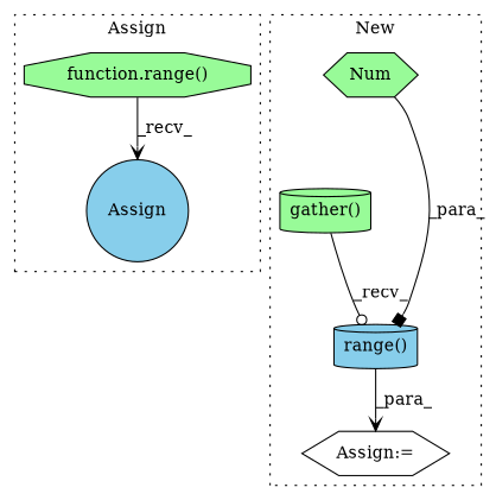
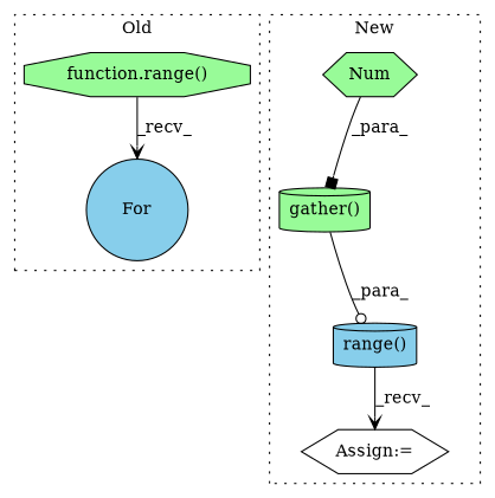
  digraph {
    node [a=75 fillcolor=palegreen shape=cylinder style=filled]
    edge [arrowhead=vee]
    n1 [l="6,1" label="function.range()" s="3376,3396" shape=octagon]
-   n2 [a=107 fillcolor=skyblue l="4,14" label=Assign s="3367,3397" shape=circle]
+   n2 [a=107 fillcolor=skyblue l="4,14" label=For s="3367,3397" shape=circle]
    n3 [l="13,1" label="gather()" s="3417,3453"]
    n4 [a=68 fillcolor=white l=3 label="Assign:=" s=3414 shape=hexagon]
    n5 [fillcolor=skyblue l="46,1" label="range()" s="3417,3464"]
    n6 [a=76 l=1 label=Num s=3463 shape=hexagon]
    subgraph cluster_1 {
-     label=Assign
+     label=Old
      style=dotted
      n1
      n2
    }
    subgraph cluster_2 {
      label=New
      style=dotted
      n3
      n4
      n5
      n6
    }
    n1 -> n2 [label=_recv_]
-   n3 -> n5 [arrowhead=odot label=_recv_]
-   n5 -> n4 [label=_para_]
-   n6 -> n5 [arrowhead=box label=_para_]
+   n3 -> n5 [arrowhead=odot label=_para_]
+   n5 -> n4 [label=_recv_]
+   n6 -> n3 [arrowhead=box label=_para_]
  }
